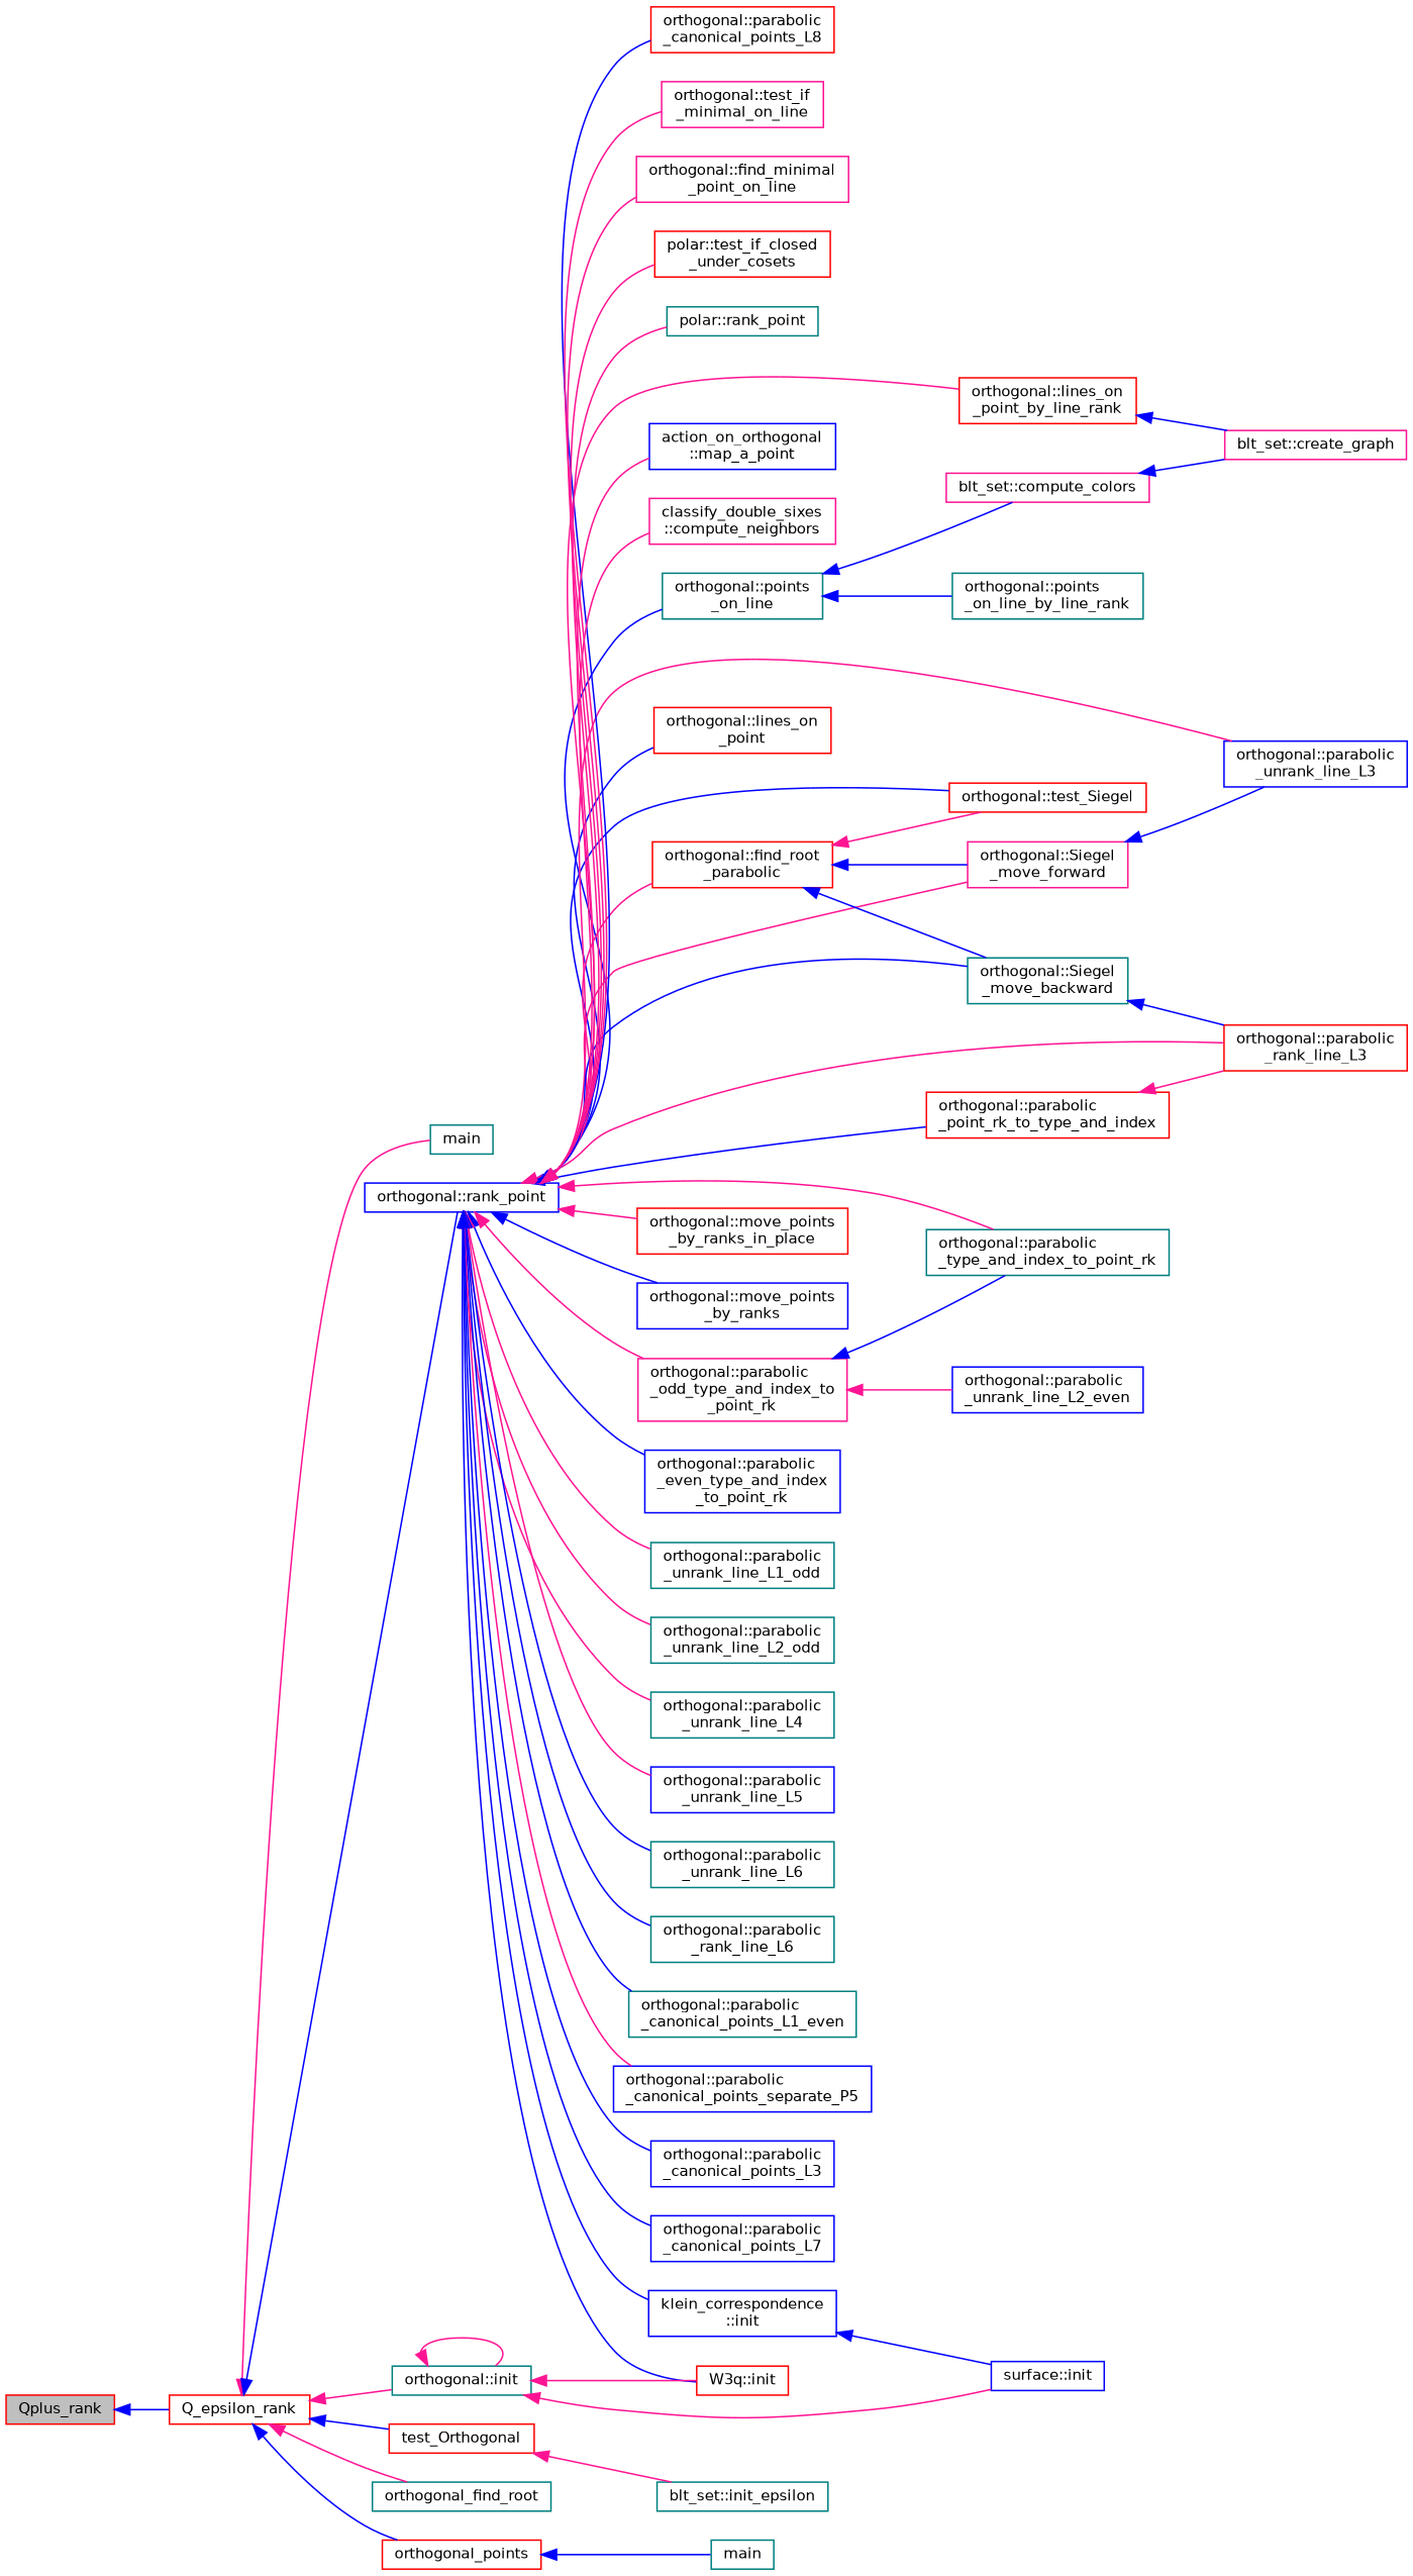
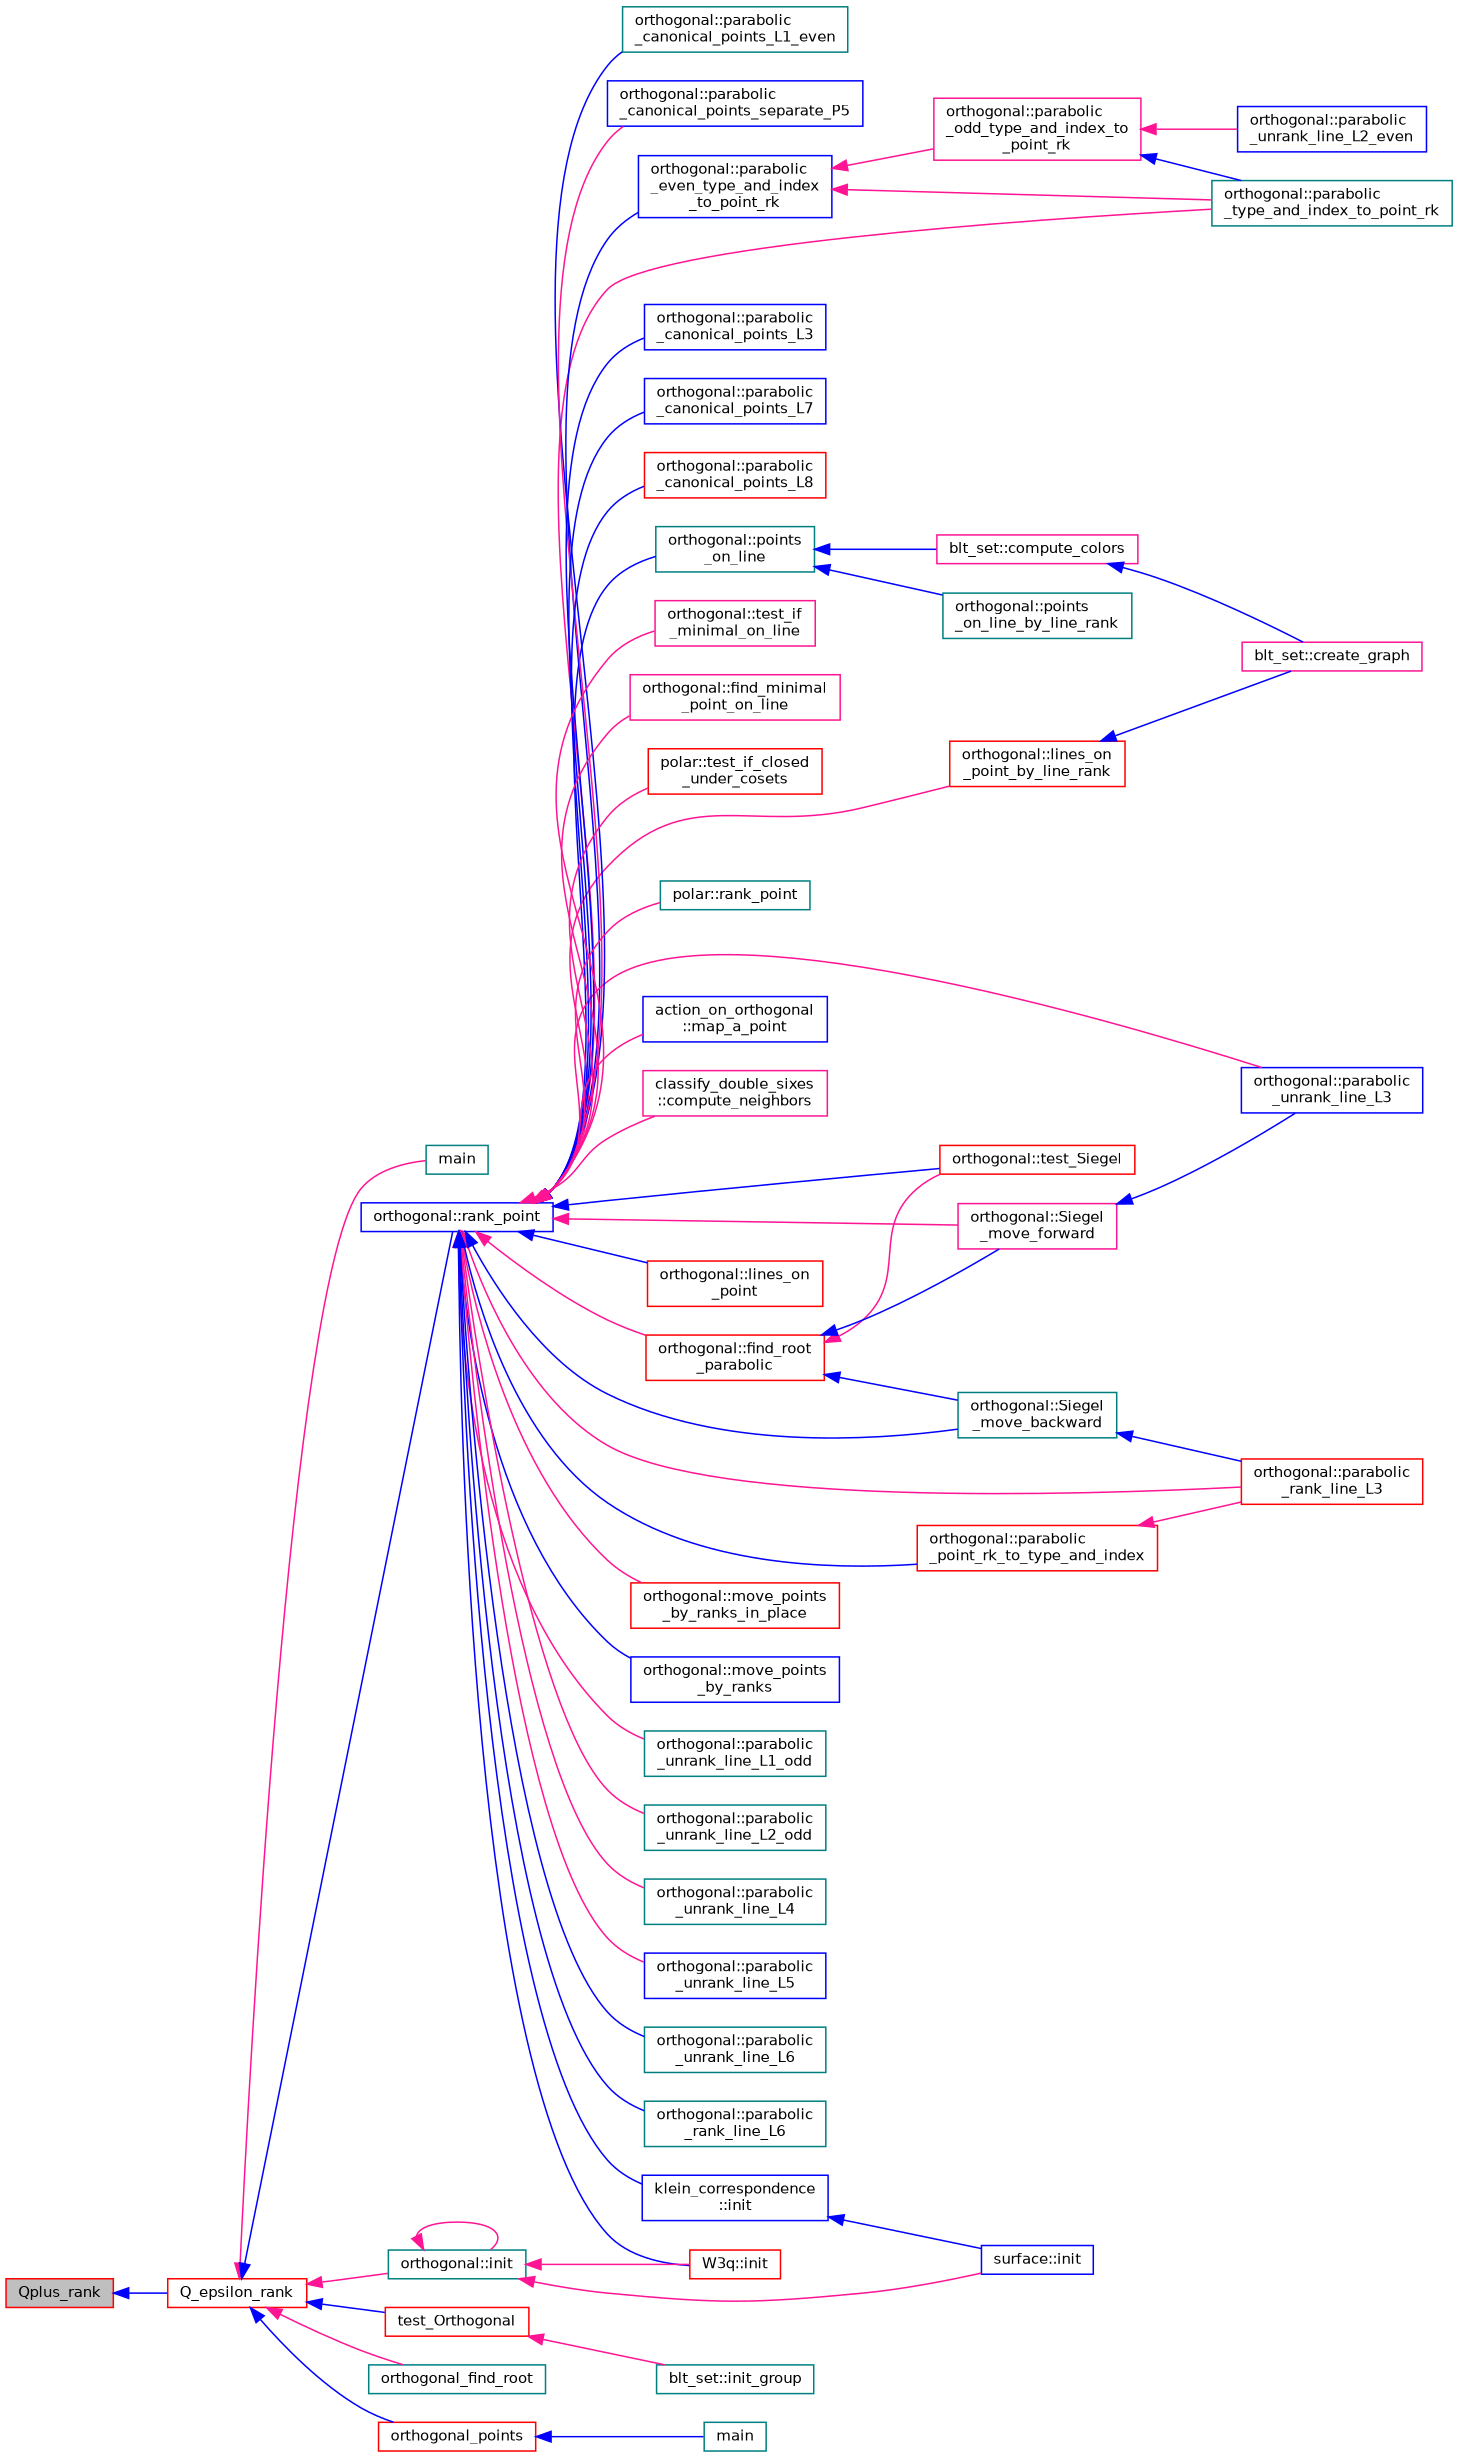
  digraph {
    rankdir=LR
    node [color=teal fillcolor=white fontname=Helvetica fontsize=10 shape=record style=filled]
    edge [color=blue dir=back fontname=Helvetica fontsize=10 labelfontname=Helvetica labelfontsize=10 style=solid]
    n1 [color=red fillcolor=grey75 fontcolor=black height=0.2 label=Qplus_rank width=0.4]
    n2 [color=red height=0.2 label=Q_epsilon_rank width=0.4]
    n3 [height=0.2 label=main width=0.4]
    n4 [color=blue height=0.2 label="orthogonal::rank_point" width=0.4]
    n5 [height=0.2 label="orthogonal::init" width=0.4]
    n6 [color=red height=0.2 label=test_Orthogonal width=0.4]
    n7 [height=0.2 label=orthogonal_find_root width=0.4]
    n8 [color=red height=0.2 label=orthogonal_points width=0.4]
    n9 [height=0.2 label="orthogonal::points\l_on_line" width=0.4]
    n10 [color=red height=0.2 label="orthogonal::lines_on\l_point" width=0.4]
    n11 [color=red height=0.2 label="orthogonal::lines_on\l_point_by_line_rank" width=0.4]
    n12 [color=red height=0.2 label="orthogonal::test_Siegel" width=0.4]
    n13 [color=red height=0.2 label="orthogonal::move_points\l_by_ranks_in_place" width=0.4]
    n14 [color=blue height=0.2 label="orthogonal::move_points\l_by_ranks" width=0.4]
    n15 [height=0.2 label="orthogonal::parabolic\l_type_and_index_to_point_rk" width=0.4]
    n16 [color=blue height=0.2 label="orthogonal::parabolic\l_even_type_and_index\l_to_point_rk" width=0.4]
    n17 [color=deeppink height=0.2 label="orthogonal::parabolic\l_odd_type_and_index_to\l_point_rk" width=0.4]
    n18 [color=red height=0.2 label="orthogonal::parabolic\l_point_rk_to_type_and_index" width=0.4]
    n19 [color=red height=0.2 label="orthogonal::parabolic\l_rank_line_L3" width=0.4]
    n20 [height=0.2 label="orthogonal::parabolic\l_unrank_line_L1_odd" width=0.4]
    n21 [height=0.2 label="orthogonal::parabolic\l_unrank_line_L2_odd" width=0.4]
    n22 [color=blue height=0.2 label="orthogonal::parabolic\l_unrank_line_L3" width=0.4]
    n23 [height=0.2 label="orthogonal::parabolic\l_unrank_line_L4" width=0.4]
    n24 [color=blue height=0.2 label="orthogonal::parabolic\l_unrank_line_L5" width=0.4]
    n25 [height=0.2 label="orthogonal::parabolic\l_unrank_line_L6" width=0.4]
    n26 [height=0.2 label="orthogonal::parabolic\l_rank_line_L6" width=0.4]
    n27 [color=red height=0.2 label="orthogonal::find_root\l_parabolic" width=0.4]
    n28 [color=deeppink height=0.2 label="orthogonal::Siegel\l_move_forward" width=0.4]
    n29 [height=0.2 label="orthogonal::Siegel\l_move_backward" width=0.4]
    n30 [height=0.2 label="orthogonal::parabolic\l_canonical_points_L1_even" width=0.4]
    n31 [color=blue height=0.2 label="orthogonal::parabolic\l_canonical_points_separate_P5" width=0.4]
    n32 [color=blue height=0.2 label="orthogonal::parabolic\l_canonical_points_L3" width=0.4]
    n33 [color=blue height=0.2 label="orthogonal::parabolic\l_canonical_points_L7" width=0.4]
    n34 [color=red height=0.2 label="orthogonal::parabolic\l_canonical_points_L8" width=0.4]
    n35 [color=deeppink height=0.2 label="orthogonal::test_if\l_minimal_on_line" width=0.4]
    n36 [color=deeppink height=0.2 label="orthogonal::find_minimal\l_point_on_line" width=0.4]
    n37 [color=red height=0.2 label="polar::test_if_closed\l_under_cosets" width=0.4]
    n38 [height=0.2 label="polar::rank_point" width=0.4]
    n39 [color=blue height=0.2 label="klein_correspondence\l::init" width=0.4]
    n40 [color=red height=0.2 label="W3q::init" width=0.4]
    n41 [color=blue height=0.2 label="action_on_orthogonal\l::map_a_point" width=0.4]
    n42 [color=deeppink height=0.2 label="classify_double_sixes\l::compute_neighbors" width=0.4]
    n43 [color=blue height=0.2 label="surface::init" width=0.4]
-   n44 [height=0.2 label="blt_set::init_epsilon" width=0.4]
+   n44 [height=0.2 label="blt_set::init_group" width=0.4]
    n45 [height=0.2 label=main width=0.4]
    n46 [color=deeppink height=0.2 label="blt_set::compute_colors" width=0.4]
    n47 [height=0.2 label="orthogonal::points\l_on_line_by_line_rank" width=0.4]
    n48 [color=deeppink height=0.2 label="blt_set::create_graph" width=0.4]
    n49 [color=blue height=0.2 label="orthogonal::parabolic\l_unrank_line_L2_even" width=0.4]
    n1 -> n2
    n2 -> n3 [color=deeppink]
    n2 -> n4
    n2 -> n5 [color=deeppink]
    n2 -> n6
    n2 -> n7 [color=deeppink]
    n2 -> n8
    n4 -> n9
    n4 -> n10
    n4 -> n11 [color=deeppink]
    n4 -> n12
    n4 -> n13 [color=deeppink]
    n4 -> n14
    n4 -> n15 [color=deeppink]
    n4 -> n16
-   n4 -> n17 [color=deeppink]
+   n16 -> n17 [color=deeppink]
    n4 -> n18
    n4 -> n19 [color=deeppink]
    n4 -> n20 [color=deeppink]
    n4 -> n21 [color=deeppink]
    n4 -> n22 [color=deeppink]
    n4 -> n23 [color=deeppink]
    n4 -> n24 [color=deeppink]
    n4 -> n25
    n4 -> n26
    n4 -> n27 [color=deeppink]
    n4 -> n28 [color=deeppink]
    n4 -> n29
    n4 -> n30
    n4 -> n31 [color=deeppink]
    n4 -> n32
    n4 -> n33
    n4 -> n34
    n4 -> n35 [color=deeppink]
    n4 -> n36 [color=deeppink]
    n4 -> n37 [color=deeppink]
    n4 -> n38 [color=deeppink]
    n4 -> n39
    n4 -> n40
    n4 -> n41 [color=deeppink]
    n4 -> n42 [color=deeppink]
    n5 -> n5 [color=deeppink]
    n5 -> n40 [color=deeppink]
    n5 -> n43 [color=deeppink]
    n6 -> n44 [color=deeppink]
    n8 -> n45
    n9 -> n46
    n9 -> n47
    n11 -> n48
+   n16 -> n15 [color=deeppink]
    n17 -> n15
    n17 -> n49 [color=deeppink]
    n18 -> n19 [color=deeppink]
    n27 -> n12 [color=deeppink]
    n27 -> n28
    n27 -> n29
    n28 -> n22
    n29 -> n19
    n39 -> n43
    n46 -> n48
  }
